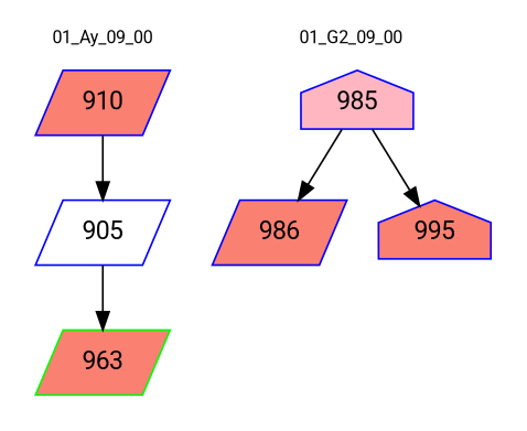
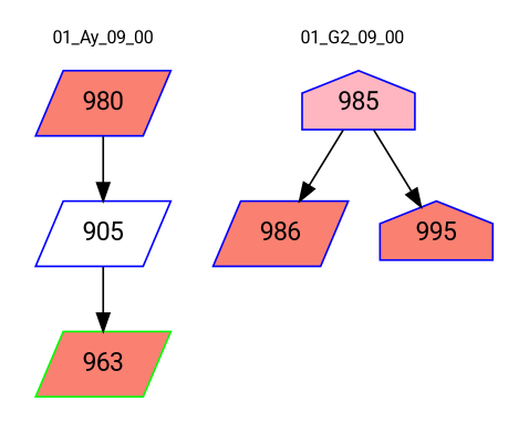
  digraph {
    fontname=Roboto
    node [color=blue fillcolor=salmon fontname=Roboto shape=parallelogram style=filled]
    edge [color=black fontname=Roboto]
    n1 [fillcolor=white label=905]
-   n2 [label=910]
+   n2 [label=980]
    n3 [color=green label=963]
    n4 [fillcolor=lightpink label=985 shape=house]
    n5 [label=986]
    n6 [label=995 shape=house]
    subgraph cluster_1 {
      color=white
      fontsize=10
      label="01_Ay_09_00"
      n1
      n2
      n3
    }
    subgraph cluster_2 {
      color=white
      fontsize=10
      label="01_G2_09_00"
      n4
      n5
      n6
    }
    n1 -> n3
    n2 -> n1
    n4 -> n5
    n4 -> n6
  }
